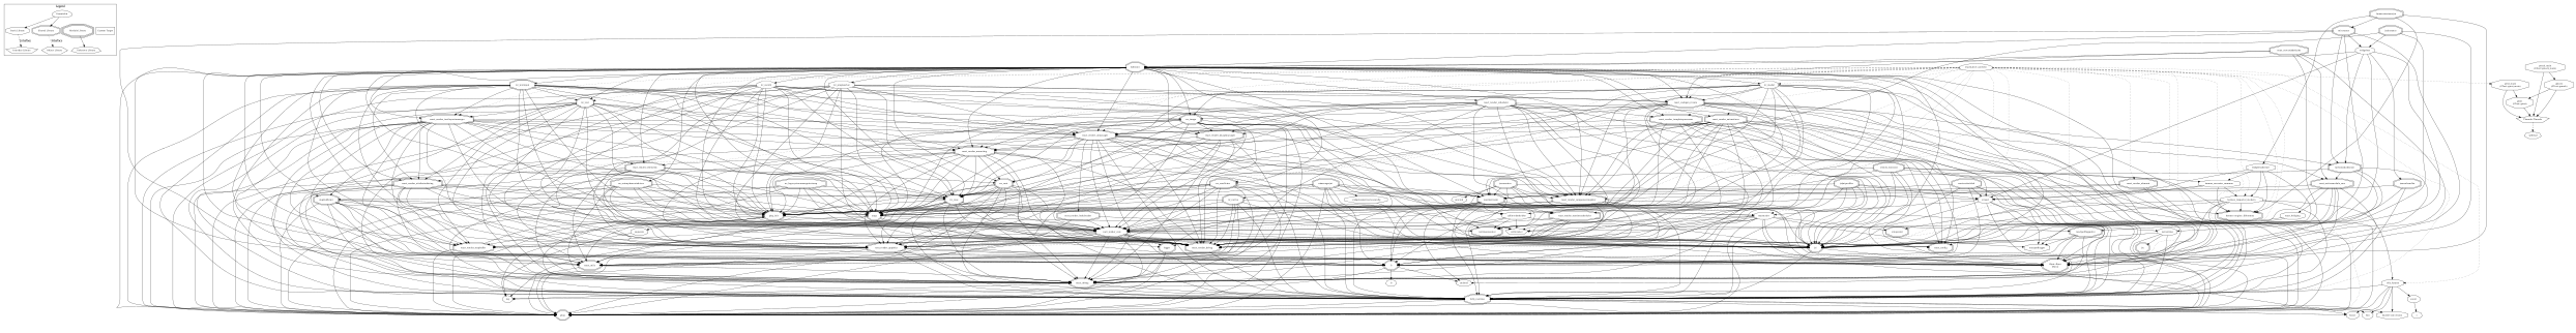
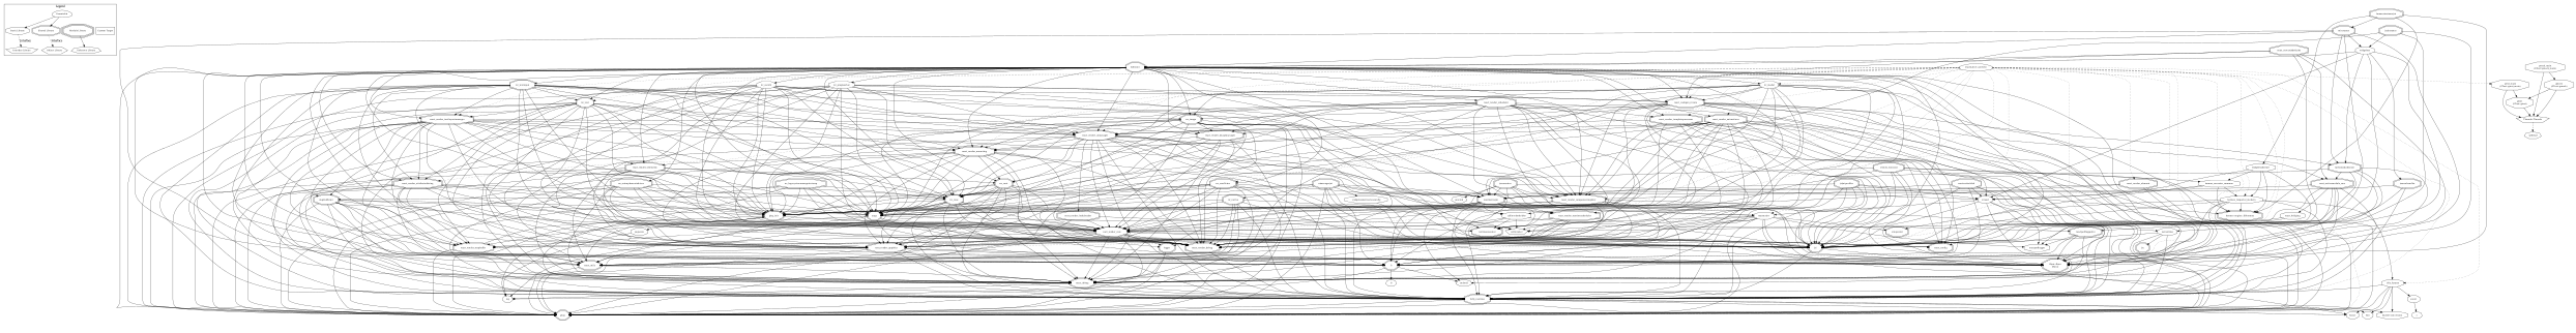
  digraph {
    fontname="PT Serif"
    node [fontname="PT Serif" fontsize=12 shape=doubleoctagon]
    edge [fontname="PT Serif"]
    n1 [label=Executable shape=egg]
    n2 [label="Static Library" shape=octagon]
    n3 [label="Shared Library"]
    n4 [label="Module Library" shape=tripleoctagon]
    n5 [label="Custom Target" shape=box]
    n6 [label="Interface Library" shape=pentagon]
    n7 [label="Object Library" shape=hexagon]
    n8 [label="Unknown Library" shape=septagon]
    n9 [label=boost shape=octagon]
    n10 [label=bridgeless shape=octagon]
    n11 [label=fabricjni]
    n12 [label=fb]
    n13 [label=jsi]
    n14 [label=turbomodulejsijni]
    n15 [label=jserrorhandler]
    n16 [label=jsireact shape=octagon]
    n17 [label="fbjni::fbjni\n(fbjni)"]
    n18 [label=folly_runtime]
    n19 [label=glog]
    n20 [label=glog_init]
    n21 [label=mapbufferjni]
    n22 [label=react_config]
    n23 [label=react_debug]
    n24 [label=react_render_mapbuffer]
    n25 [label=react_utils]
    n26 [label=yoga]
    n27 [label=react_codegen_rncore]
    n28 [label=reactnativejni]
    n29 [label=react_render_runtimescheduler]
    n30 [label=react_render_core]
    n31 [label=react_render_debug]
    n32 [label=react_render_graphics]
    n33 [label=react_render_imagemanager]
    n34 [label=react_render_mounting]
    n35 [label=react_render_telemetry]
    n36 [label=rrc_root]
    n37 [label=rrc_view]
    n38 [label=rrc_image]
    n39 [label=react_render_animations]
    n40 [label=react_render_componentregistry]
    n41 [label=react_render_uimanager]
    n42 [label=react_render_attributedstring]
    n43 [label=react_render_scheduler]
    n44 [label=react_render_templateprocessor]
    n45 [label=react_render_textlayoutmanager]
    n46 [label=rrc_modal shape=octagon]
    n47 [label=rrc_progressbar shape=octagon]
    n48 [label=rrc_scrollview]
    n49 [label=rrc_switch shape=octagon]
    n50 [label=rrc_text]
    n51 [label=rrc_textinput]
    n52 [label=rrc_unimplementedview]
    n53 [label=android shape=septagon]
    n54 [label=dl shape=septagon]
    n55 [label=log shape=septagon]
    n56 [label=react_nativemodule_core]
    n57 [label=callinvokerholder shape=octagon]
    n58 [label=reactperfloggerjni]
    n59 [label=reactperflogger shape=octagon]
    n60 [label=reactnative shape=octagon]
    n61 [label="double-conversion" shape=octagon]
    n62 [label=fmt shape=octagon]
    n63 [label=yogacore shape=octagon]
    n64 [label=callinvoker shape=pentagon]
    n65 [label=runtimeexecutor]
    n66 [label=logger]
    n67 [label=react_render_leakchecker]
    n68 [label=react_bridging shape=octagon]
    n69 [label=jsinspector]
    n70 [label=bridgelesshermes shape=octagon]
    n71 [label="hermes-engine::libhermes"]
    n72 [label=hermes_executor_common shape=octagon]
    n73 [label=hermes_inspector_modern shape=octagon]
    n74 [label=folly_futures shape=octagon]
    n75 [label=event shape=octagon]
    n76 [label=c shape=septagon]
    n77 [label=bridgelessnativeviewconfig shape=octagon]
    n78 [label="gmock\n(GTest::gmock)" shape=octagon]
    n79 [label="Threads::Threads" shape=pentagon]
    n80 [label="gtest\n(GTest::gtest)" shape=octagon]
    n81 [label="-pthread" shape=septagon]
    n82 [label="gmock_main\n(GTest::gmock_main)" shape=octagon]
    n83 [label="gtest_main\n(GTest::gtest_main)" shape=octagon]
    n84 [label=hermes_executor]
    n85 [label=hermesinstancejni]
    n86 [label=rninstance]
    n87 [label=jscexecutor]
    n88 [label=jscruntime shape=octagon]
    n89 [label=unwind shape=septagon]
    n90 [label=jsc]
    n91 [label=jscinstance]
    n92 [label=jsijniprofiler]
    n93 [label=react_newarchdefaults]
    n94 [label=react_render_element]
    n95 [label=reactnative_unittest shape=egg]
    n96 [label=reactnativeblob]
    n97 [label=rrc_legacyviewmanagerinterop]
    n98 [label=rrc_native]
    n99 [label=uimanagerjni]
    subgraph cluster_1 {
      color=black
      label=Legend
      n1
      n2
      n3
      n4
      n5
      n6
      n7
      n8
    }
    n1 -> n2 [style=solid]
    n1 -> n3 [style=solid]
    n1 -> n4 [style=invis]
    n1 -> n5 [style=invis]
    n2 -> n6 [label=Interface style=dashed]
    n3 -> n7 [label=Interface style=dotted]
    n4 -> n8 [style=solid]
    n10 -> n11
    n10 -> n12
    n10 -> n13
    n10 -> n14
    n10 -> n15
    n10 -> n16
    n11 -> n12
    n11 -> n13
    n11 -> n17
    n11 -> n18
    n11 -> n19
    n11 -> n20
    n11 -> n21
    n11 -> n22
    n11 -> n23
    n11 -> n24
    n11 -> n25
    n11 -> n26
    n11 -> n27
    n11 -> n28
    n11 -> n29
    n11 -> n30
    n11 -> n31
    n11 -> n32
    n11 -> n33
    n11 -> n34
    n11 -> n35
    n11 -> n36
    n11 -> n37
    n11 -> n38
    n11 -> n39
    n11 -> n40
    n11 -> n41
    n11 -> n42
    n11 -> n43
    n11 -> n44
    n11 -> n45
    n11 -> n46
    n11 -> n47
    n11 -> n48
    n11 -> n49
    n11 -> n50
    n11 -> n51
    n11 -> n52
    n12 -> n53
    n12 -> n54
    n12 -> n55
    n13 -> n18
    n13 -> n19
    n14 -> n12
+   n14 -> n13
    n14 -> n17
    n14 -> n56
    n14 -> n57
    n14 -> n58
    n15 -> n13
    n15 -> n18
    n15 -> n21
    n16 -> n13
    n16 -> n18
    n16 -> n19
    n16 -> n59
    n16 -> n60
    n18 -> n9
    n18 -> n19
    n18 -> n61
    n18 -> n62
    n20 -> n19
    n20 -> n30
    n20 -> n55
    n21 -> n12
    n21 -> n17
    n21 -> n18
    n21 -> n19
    n21 -> n20
    n21 -> n22
    n21 -> n23
    n21 -> n24
    n21 -> n25
    n21 -> n26
    n23 -> n18
    n23 -> n55
    n24 -> n19
    n24 -> n20
    n24 -> n23
    n25 -> n19
    n25 -> n20
    n25 -> n23
    n26 -> n12
    n26 -> n17
    n26 -> n55
    n26 -> n63
    n26 -> n64
    n27 -> n13
    n27 -> n14
    n27 -> n17
    n27 -> n18
    n27 -> n19
    n27 -> n23
    n27 -> n26
    n27 -> n30
    n27 -> n31
    n27 -> n32
    n27 -> n33
    n27 -> n37
    n27 -> n38
    n27 -> n56
    n28 -> n12
    n28 -> n17
    n28 -> n18
    n28 -> n20
    n28 -> n26
    n28 -> n29
    n28 -> n53
    n28 -> n57
    n28 -> n60
    n28 -> n65
    n28 -> n66
    n29 -> n13
    n29 -> n23
    n29 -> n30
    n29 -> n31
    n29 -> n64
    n29 -> n65
    n30 -> n13
    n30 -> n18
    n30 -> n19
    n30 -> n22
    n30 -> n23
    n30 -> n24
    n30 -> n25
    n30 -> n31
    n30 -> n32
    n30 -> n66
    n31 -> n18
    n32 -> n12
    n32 -> n17
    n32 -> n18
    n32 -> n19
    n32 -> n23
    n32 -> n25
    n33 -> n18
    n33 -> n23
    n33 -> n26
    n33 -> n30
    n33 -> n31
    n33 -> n32
    n33 -> n34
    n34 -> n13
    n34 -> n18
    n34 -> n19
    n34 -> n20
    n34 -> n23
    n34 -> n25
    n34 -> n26
    n34 -> n30
    n34 -> n31
    n34 -> n32
    n34 -> n35
    n34 -> n36
-   n34 -> n37
    n35 -> n18
    n35 -> n19
    n35 -> n20
    n35 -> n23
    n35 -> n25
    n35 -> n26
    n35 -> n31
    n35 -> n36
    n35 -> n37
    n36 -> n18
    n36 -> n19
    n36 -> n20
    n36 -> n23
    n36 -> n26
    n36 -> n30
    n36 -> n31
    n36 -> n32
    n36 -> n37
    n37 -> n13
    n37 -> n18
    n37 -> n19
    n37 -> n20
    n37 -> n23
    n37 -> n26
    n37 -> n30
    n37 -> n31
    n37 -> n32
    n37 -> n66
    n38 -> n13
    n38 -> n18
    n38 -> n19
    n38 -> n20
    n38 -> n23
    n38 -> n24
    n38 -> n25
    n38 -> n26
    n38 -> n30
    n38 -> n31
    n38 -> n32
    n38 -> n33
    n38 -> n37
    n39 -> n13
    n39 -> n18
    n39 -> n19
    n39 -> n20
    n39 -> n22
    n39 -> n23
    n39 -> n26
    n39 -> n30
    n39 -> n31
    n39 -> n32
    n39 -> n34
    n39 -> n37
    n39 -> n40
    n39 -> n41
    n39 -> n65
    n40 -> n13
    n40 -> n18
    n40 -> n20
    n40 -> n23
    n40 -> n25
    n40 -> n30
    n40 -> n31
    n41 -> n13
    n41 -> n18
    n41 -> n19
    n41 -> n22
    n41 -> n23
    n41 -> n29
    n41 -> n30
    n41 -> n31
    n41 -> n32
    n41 -> n34
    n41 -> n36
    n41 -> n37
    n41 -> n40
    n41 -> n60
    n41 -> n65
    n41 -> n67
    n42 -> n18
    n42 -> n19
    n42 -> n20
    n42 -> n23
    n42 -> n24
    n42 -> n25
    n42 -> n26
    n42 -> n30
    n42 -> n31
    n42 -> n32
    n42 -> n37
    n43 -> n13
    n43 -> n18
    n43 -> n19
    n43 -> n22
    n43 -> n23
    n43 -> n25
    n43 -> n26
    n43 -> n29
    n43 -> n30
    n43 -> n31
    n43 -> n32
    n43 -> n34
    n43 -> n36
    n43 -> n37
    n43 -> n40
    n43 -> n41
    n43 -> n44
    n44 -> n13
    n44 -> n18
    n44 -> n19
    n44 -> n22
    n44 -> n25
    n44 -> n30
    n44 -> n31
    n44 -> n40
    n44 -> n41
    n45 -> n12
    n45 -> n17
    n45 -> n18
    n45 -> n19
    n45 -> n20
    n45 -> n21
    n45 -> n23
    n45 -> n24
    n45 -> n25
    n45 -> n26
    n45 -> n28
    n45 -> n30
    n45 -> n31
    n45 -> n32
    n45 -> n34
    n45 -> n35
    n45 -> n40
    n45 -> n41
    n45 -> n42
    n46 -> n18
    n46 -> n19
    n46 -> n20
    n46 -> n24
    n46 -> n26
    n46 -> n27
    n46 -> n30
    n46 -> n31
    n46 -> n32
    n46 -> n33
    n46 -> n37
    n46 -> n38
    n46 -> n40
    n46 -> n41
    n47 -> n17
    n47 -> n18
    n47 -> n19
    n47 -> n20
    n47 -> n23
    n47 -> n26
    n47 -> n27
    n47 -> n28
    n47 -> n30
    n47 -> n31
    n47 -> n32
    n47 -> n37
    n47 -> n40
    n47 -> n41
    n48 -> n13
    n48 -> n18
    n48 -> n19
    n48 -> n20
    n48 -> n23
    n48 -> n24
    n48 -> n26
    n48 -> n30
    n48 -> n31
    n48 -> n32
    n48 -> n37
    n49 -> n17
    n49 -> n18
    n49 -> n19
    n49 -> n20
    n49 -> n23
    n49 -> n26
    n49 -> n27
    n49 -> n28
    n49 -> n30
    n49 -> n31
    n49 -> n32
    n49 -> n37
    n49 -> n40
    n49 -> n41
    n50 -> n13
    n50 -> n18
    n50 -> n19
    n50 -> n20
    n50 -> n23
    n50 -> n24
    n50 -> n25
    n50 -> n26
    n50 -> n30
    n50 -> n31
    n50 -> n32
    n50 -> n34
    n50 -> n37
    n50 -> n41
    n50 -> n42
    n50 -> n45
    n51 -> n13
    n51 -> n18
    n51 -> n19
    n51 -> n20
    n51 -> n23
    n51 -> n24
    n51 -> n25
    n51 -> n26
    n51 -> n30
    n51 -> n31
    n51 -> n32
    n51 -> n33
    n51 -> n34
    n51 -> n37
    n51 -> n38
    n51 -> n40
    n51 -> n41
    n51 -> n42
    n51 -> n45
    n51 -> n50
    n52 -> n13
    n52 -> n18
    n52 -> n19
    n52 -> n20
    n52 -> n23
    n52 -> n26
    n52 -> n30
    n52 -> n31
    n52 -> n32
    n52 -> n37
    n56 -> n13
    n56 -> n17
    n56 -> n18
    n56 -> n23
    n56 -> n28
    n56 -> n59
    n56 -> n68
    n57 -> n12
    n57 -> n17
    n57 -> n58
    n57 -> n64
    n57 -> n65
    n58 -> n12
    n58 -> n17
    n58 -> n53
    n58 -> n59
    n60 -> n9
    n60 -> n13
    n60 -> n18
    n60 -> n19
    n60 -> n23
    n60 -> n59
    n60 -> n64
    n60 -> n65
    n60 -> n66
    n60 -> n69
    n63 -> n55
    n65 -> n13
    n66 -> n19
    n67 -> n19
    n67 -> n30
    n67 -> n65
    n68 -> n13
    n68 -> n64
    n70 -> n13
    n70 -> n16
    n70 -> n71
    n70 -> n72
    n70 -> n73
    n72 -> n13
    n72 -> n16
    n72 -> n71
    n72 -> n73
    n73 -> n12
    n73 -> n13
    n73 -> n17
    n73 -> n18
    n73 -> n19
    n73 -> n69
    n73 -> n71
    n73 -> n74
    n74 -> n9
    n74 -> n18
    n74 -> n19
    n74 -> n61
    n74 -> n62
    n74 -> n75
    n75 -> n76
    n77 -> n13
    n78 -> n79
    n78 -> n80
    n79 -> n81 [style=dashed]
    n80 -> n79
    n82 -> n78
    n82 -> n79
    n83 -> n79
    n83 -> n80
    n84 -> n12
    n84 -> n13
    n84 -> n16
    n84 -> n17
    n84 -> n18
    n84 -> n28
    n84 -> n71
    n84 -> n72
    n85 -> n17
    n85 -> n70
    n85 -> n71
    n85 -> n86
    n86 -> n10
    n86 -> n11
    n86 -> n12
    n86 -> n13
    n86 -> n14
    n86 -> n17
    n87 -> n12
    n87 -> n13
    n87 -> n16
    n87 -> n17
    n87 -> n18
    n87 -> n28
    n87 -> n88
    n87 -> n89
    n88 -> n13
    n88 -> n18
    n88 -> n19
    n88 -> n90
    n91 -> n10
    n91 -> n17
    n91 -> n28
    n91 -> n88
    n92 -> n12
    n92 -> n13
    n92 -> n16
    n92 -> n17
    n92 -> n18
    n92 -> n28
    n92 -> n71
    n93 -> n11
    n93 -> n13
    n93 -> n17
    n93 -> n27
    n93 -> n56
    n94 -> n18
    n94 -> n19
    n94 -> n30
    n94 -> n40
    n95 -> n13 [style=dotted]
    n95 -> n18 [style=dotted]
    n95 -> n19 [style=dotted]
    n95 -> n20 [style=dotted]
    n95 -> n23 [style=dotted]
    n95 -> n24 [style=dotted]
    n95 -> n25 [style=dotted]
    n95 -> n26 [style=dotted]
    n95 -> n27 [style=dotted]
    n95 -> n30 [style=dotted]
    n95 -> n31 [style=dotted]
    n95 -> n32 [style=dotted]
    n95 -> n34 [style=dotted]
    n95 -> n37 [style=dotted]
    n95 -> n39 [style=dotted]
    n95 -> n41 [style=dotted]
    n95 -> n42 [style=dotted]
    n95 -> n44 [style=dotted]
    n95 -> n45 [style=dotted]
    n95 -> n46 [style=dotted]
    n95 -> n48 [style=dotted]
    n95 -> n50 [style=dotted]
    n95 -> n60 [style=dotted]
    n95 -> n71 [style=dotted]
    n95 -> n73 [style=dotted]
    n95 -> n74 [style=dotted]
    n95 -> n83 [style=dotted]
    n95 -> n94 [style=dotted]
    n96 -> n12
    n96 -> n13
    n96 -> n16
    n96 -> n17
    n96 -> n18
    n96 -> n28
    n97 -> n13
    n97 -> n18
    n97 -> n19
    n97 -> n20
    n97 -> n26
    n97 -> n30
    n97 -> n37
    n98 -> n13
    n98 -> n18
    n98 -> n20
    n98 -> n23
    n98 -> n25
    n98 -> n30
    n98 -> n31
    n98 -> n64
    n99 -> n12
    n99 -> n17
    n99 -> n18
    n99 -> n19
    n99 -> n20
    n99 -> n26
    n99 -> n28
    n99 -> n40
    n99 -> n57
    n99 -> n77
    n99 -> n98
  }
